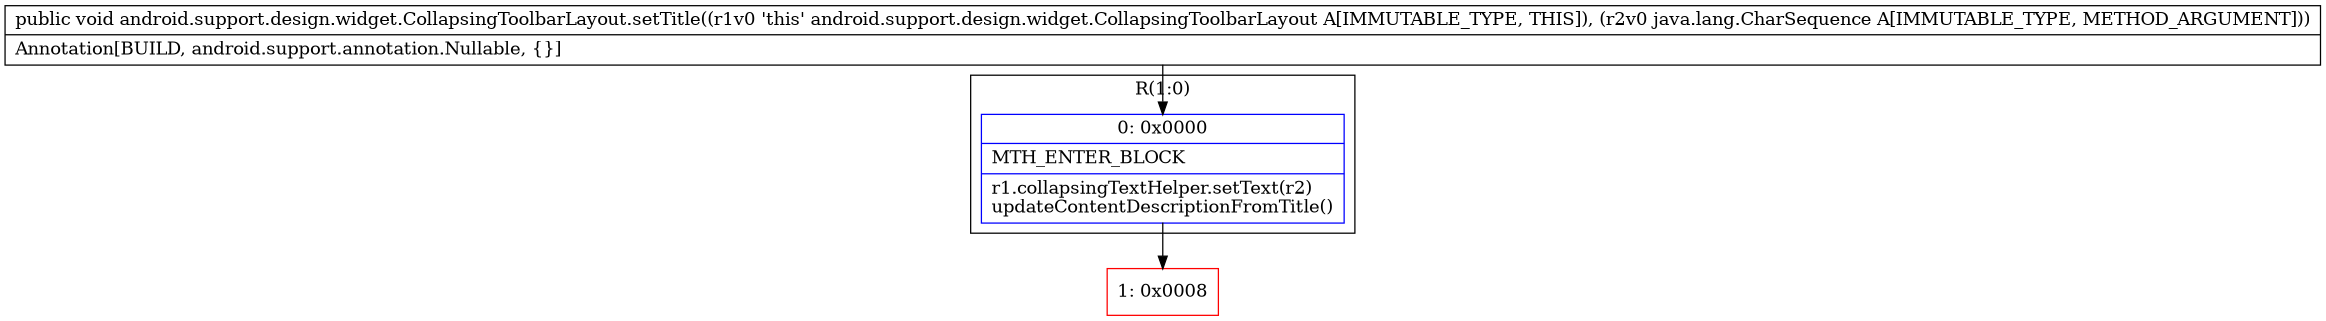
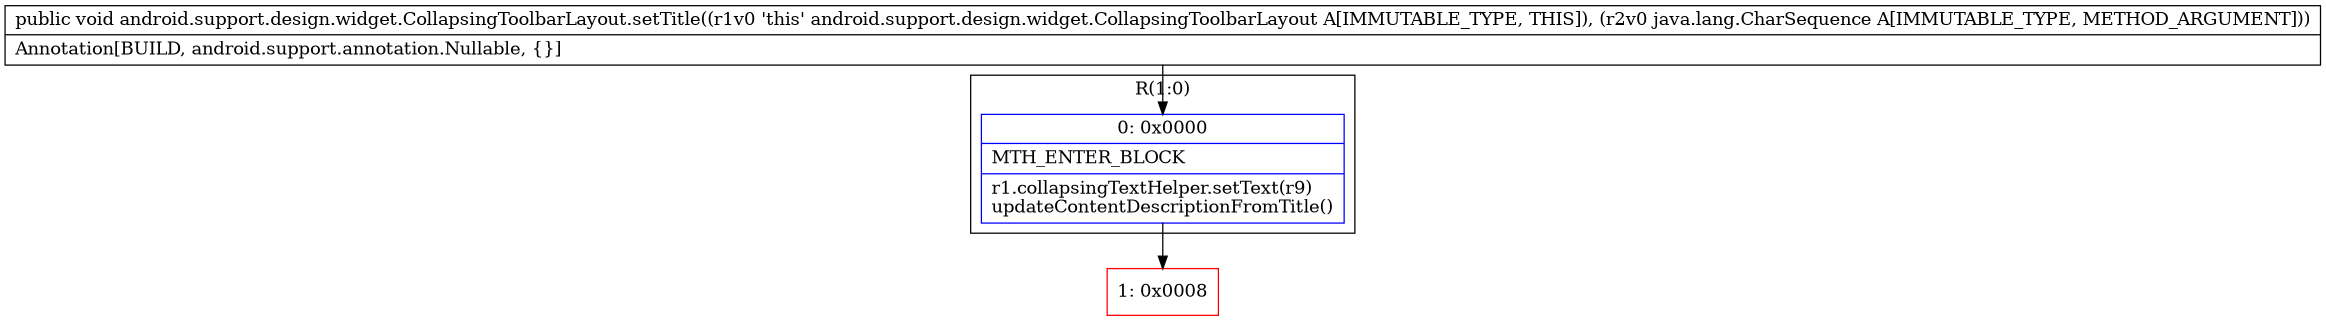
  digraph {
    node [shape=record]
-   n1 [color=blue label="{0\:\ 0x0000|MTH_ENTER_BLOCK\l|r1.collapsingTextHelper.setText(r2)\lupdateContentDescriptionFromTitle()\l}"]
+   n1 [color=blue label="{0\:\ 0x0000|MTH_ENTER_BLOCK\l|r1.collapsingTextHelper.setText(r9)\lupdateContentDescriptionFromTitle()\l}"]
    n2 [color=red label="{1\:\ 0x0008}"]
    n3 [label="{public void android.support.design.widget.CollapsingToolbarLayout.setTitle((r1v0 'this' android.support.design.widget.CollapsingToolbarLayout A[IMMUTABLE_TYPE, THIS]), (r2v0 java.lang.CharSequence A[IMMUTABLE_TYPE, METHOD_ARGUMENT]))  | Annotation[BUILD, android.support.annotation.Nullable, \{\}]\l}"]
    subgraph cluster_1 {
      label="R(1:0)"
      n1
    }
    n1 -> n2
    n3 -> n1
  }
